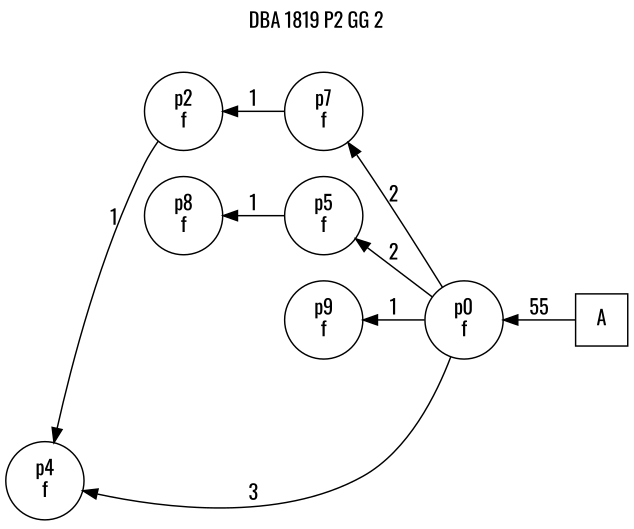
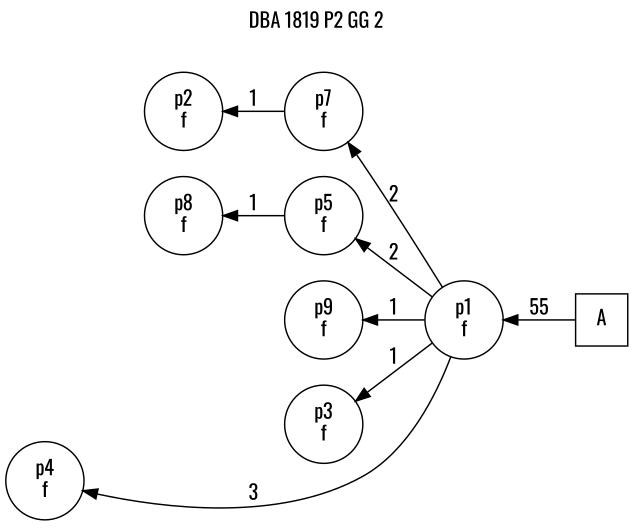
  digraph {
    fontname=Oswald
    label=" DBA 1819 P2 GG 2 "
    labelloc=tl
    rankdir=RL
    node [fontname=Oswald shape=circle]
    edge [fontname=Oswald]
    n1 [label=A shape=square]
-   n2 [label="p0\nf"]
+   n2 [label="p1\nf"]
    n3 [label="p7\nf"]
    n4 [label="p5\nf"]
    n5 [label="p9\nf"]
+   n6 [label="p3\nf"]
    n7 [label="p4\nf"]
    n8 [label="p2\nf"]
    n9 [label="p8\nf"]
    n1 -> n2 [label=55]
    n2 -> n3 [label=2]
    n2 -> n4 [label=2]
    n2 -> n5 [label=1]
+   n2 -> n6 [label=1]
    n2 -> n7 [label=3]
    n3 -> n8 [label=1]
    n4 -> n9 [label=1]
-   n8 -> n7 [label=1]
  }
